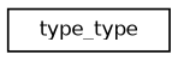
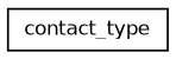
  digraph {
    rankdir=LR
-   n1 [color=black fillcolor=white fontname=Helvetica fontsize=10 height=0.2 label=type_type shape=record style=filled width=0.4]
+   n1 [color=black fillcolor=white fontname=Helvetica fontsize=10 height=0.2 label=contact_type shape=record style=filled width=0.4]
  }
